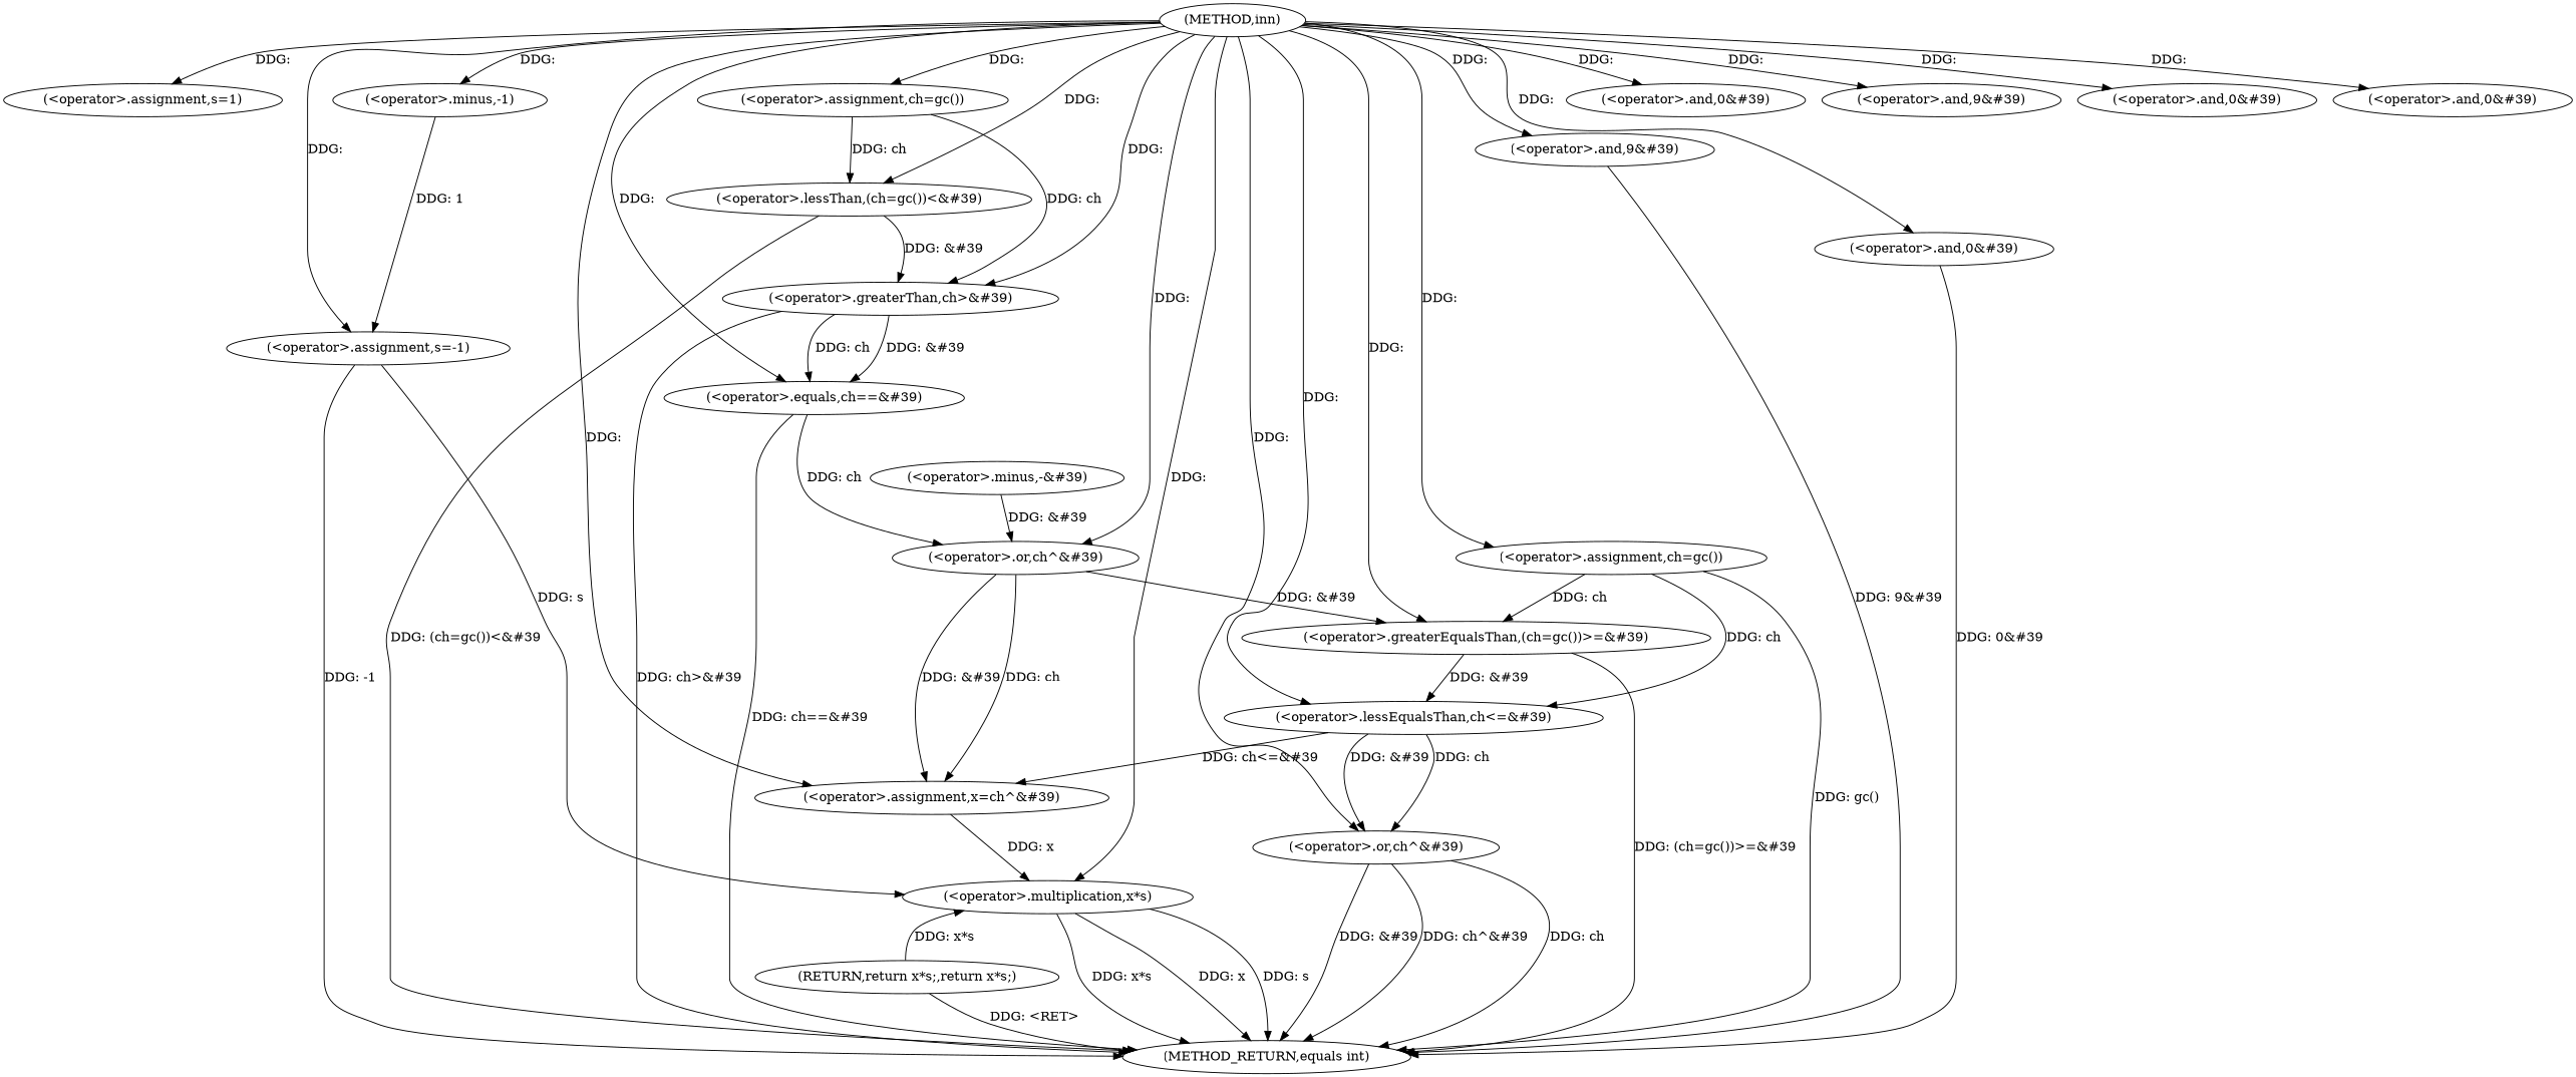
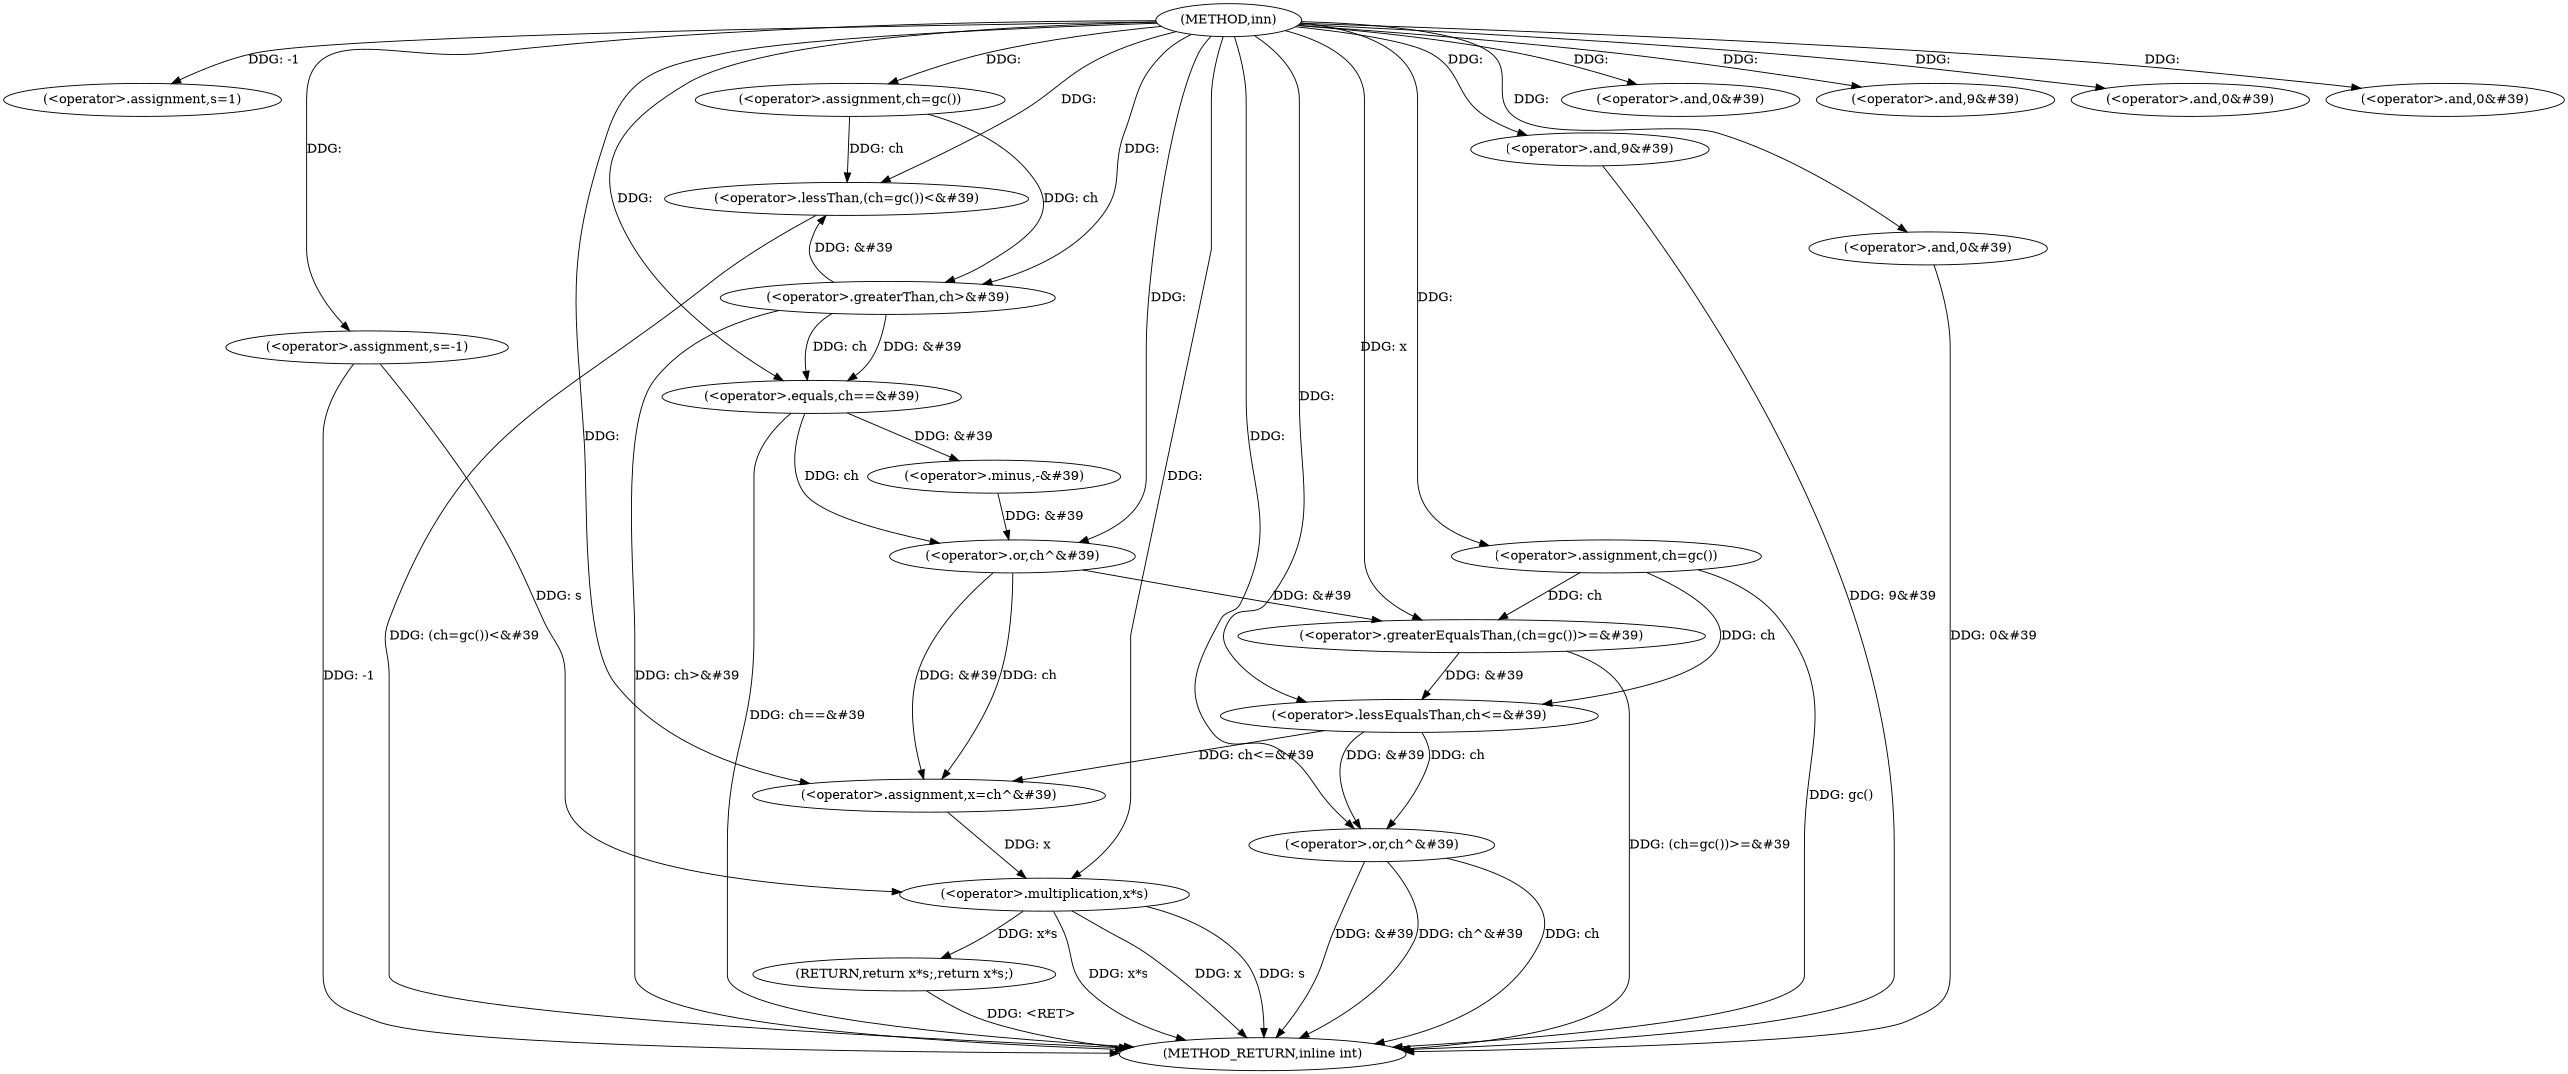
  digraph {
    n1 [label="(METHOD,inn)"]
    n2 [label="(<operator>.assignment,s=1)"]
    n3 [label="(<operator>.lessThan,(ch=gc())<&#39)"]
    n4 [label="(<operator>.and,0&#39)"]
    n5 [label="(<operator>.greaterThan,ch>&#39)"]
    n6 [label="(<operator>.and,9&#39)"]
    n7 [label="(<operator>.equals,ch==&#39)"]
    n8 [label="(<operator>.assignment,s=-1)"]
    n9 [label="(<operator>.assignment,x=ch^&#39)"]
    n10 [label="(<operator>.and,0&#39)"]
    n11 [label="(<operator>.greaterEqualsThan,(ch=gc())>=&#39)"]
    n12 [label="(<operator>.and,0&#39)"]
    n13 [label="(<operator>.lessEqualsThan,ch<=&#39)"]
    n14 [label="(<operator>.and,9&#39)"]
    n15 [label="(<operator>.or,ch^&#39)"]
    n16 [label="(<operator>.and,0&#39)"]
    n17 [label="(<operator>.multiplication,x*s)"]
    n18 [label="(<operator>.assignment,ch=gc())"]
-   n19 [label="(<operator>.minus,-1)"]
    n20 [label="(<operator>.or,ch^&#39)"]
    n21 [label="(<operator>.assignment,ch=gc())"]
-   n22 [label="(METHOD_RETURN,equals int)"]
+   n22 [label="(METHOD_RETURN,inline int)"]
    n23 [label="(<operator>.minus,-&#39)"]
    n24 [label="(RETURN,return x*s;,return x*s;)"]
-   n1 -> n2 [label="DDG: "]
+   n1 -> n2 [label="DDG: -1"]
    n1 -> n3 [label="DDG: "]
    n1 -> n4 [label="DDG: "]
    n1 -> n5 [label="DDG: "]
    n1 -> n6 [label="DDG: "]
    n1 -> n7 [label="DDG: "]
    n1 -> n8 [label="DDG: "]
    n1 -> n9 [label="DDG: "]
    n1 -> n10 [label="DDG: "]
-   n1 -> n11 [label="DDG: "]
+   n1 -> n11 [label="DDG: x"]
    n1 -> n12 [label="DDG: "]
    n1 -> n13 [label="DDG: "]
    n1 -> n14 [label="DDG: "]
    n1 -> n15 [label="DDG: "]
    n1 -> n16 [label="DDG: "]
    n1 -> n17 [label="DDG: "]
    n1 -> n18 [label="DDG: "]
-   n1 -> n19 [label="DDG: "]
    n1 -> n20 [label="DDG: "]
    n1 -> n21 [label="DDG: "]
-   n3 -> n5 [label="DDG: &#39"]
+   n5 -> n3 [label="DDG: &#39"]
    n3 -> n22 [label="DDG: (ch=gc())<&#39"]
    n5 -> n7 [label="DDG: ch"]
    n5 -> n7 [label="DDG: &#39"]
    n5 -> n22 [label="DDG: ch>&#39"]
    n7 -> n20 [label="DDG: ch"]
    n7 -> n22 [label="DDG: ch==&#39"]
+   n7 -> n23 [label="DDG: &#39"]
    n8 -> n17 [label="DDG: s"]
    n8 -> n22 [label="DDG: -1"]
    n9 -> n17 [label="DDG: x"]
    n11 -> n13 [label="DDG: &#39"]
    n11 -> n22 [label="DDG: (ch=gc())>=&#39"]
    n13 -> n9 [label="DDG: ch<=&#39"]
    n13 -> n15 [label="DDG: ch"]
    n13 -> n15 [label="DDG: &#39"]
    n14 -> n22 [label="DDG: 9&#39"]
    n15 -> n22 [label="DDG: ch"]
    n15 -> n22 [label="DDG: &#39"]
    n15 -> n22 [label="DDG: ch^&#39"]
    n16 -> n22 [label="DDG: 0&#39"]
    n17 -> n22 [label="DDG: x"]
    n17 -> n22 [label="DDG: s"]
    n17 -> n22 [label="DDG: x*s"]
-   n24 -> n17 [label="DDG: x*s"]
+   n17 -> n24 [label="DDG: x*s"]
    n18 -> n3 [label="DDG: ch"]
    n18 -> n5 [label="DDG: ch"]
-   n19 -> n8 [label="DDG: 1"]
    n20 -> n9 [label="DDG: &#39"]
    n20 -> n9 [label="DDG: ch"]
    n20 -> n11 [label="DDG: &#39"]
    n21 -> n11 [label="DDG: ch"]
    n21 -> n13 [label="DDG: ch"]
    n21 -> n22 [label="DDG: gc()"]
    n23 -> n20 [label="DDG: &#39"]
    n24 -> n22 [label="DDG: <RET>"]
  }
